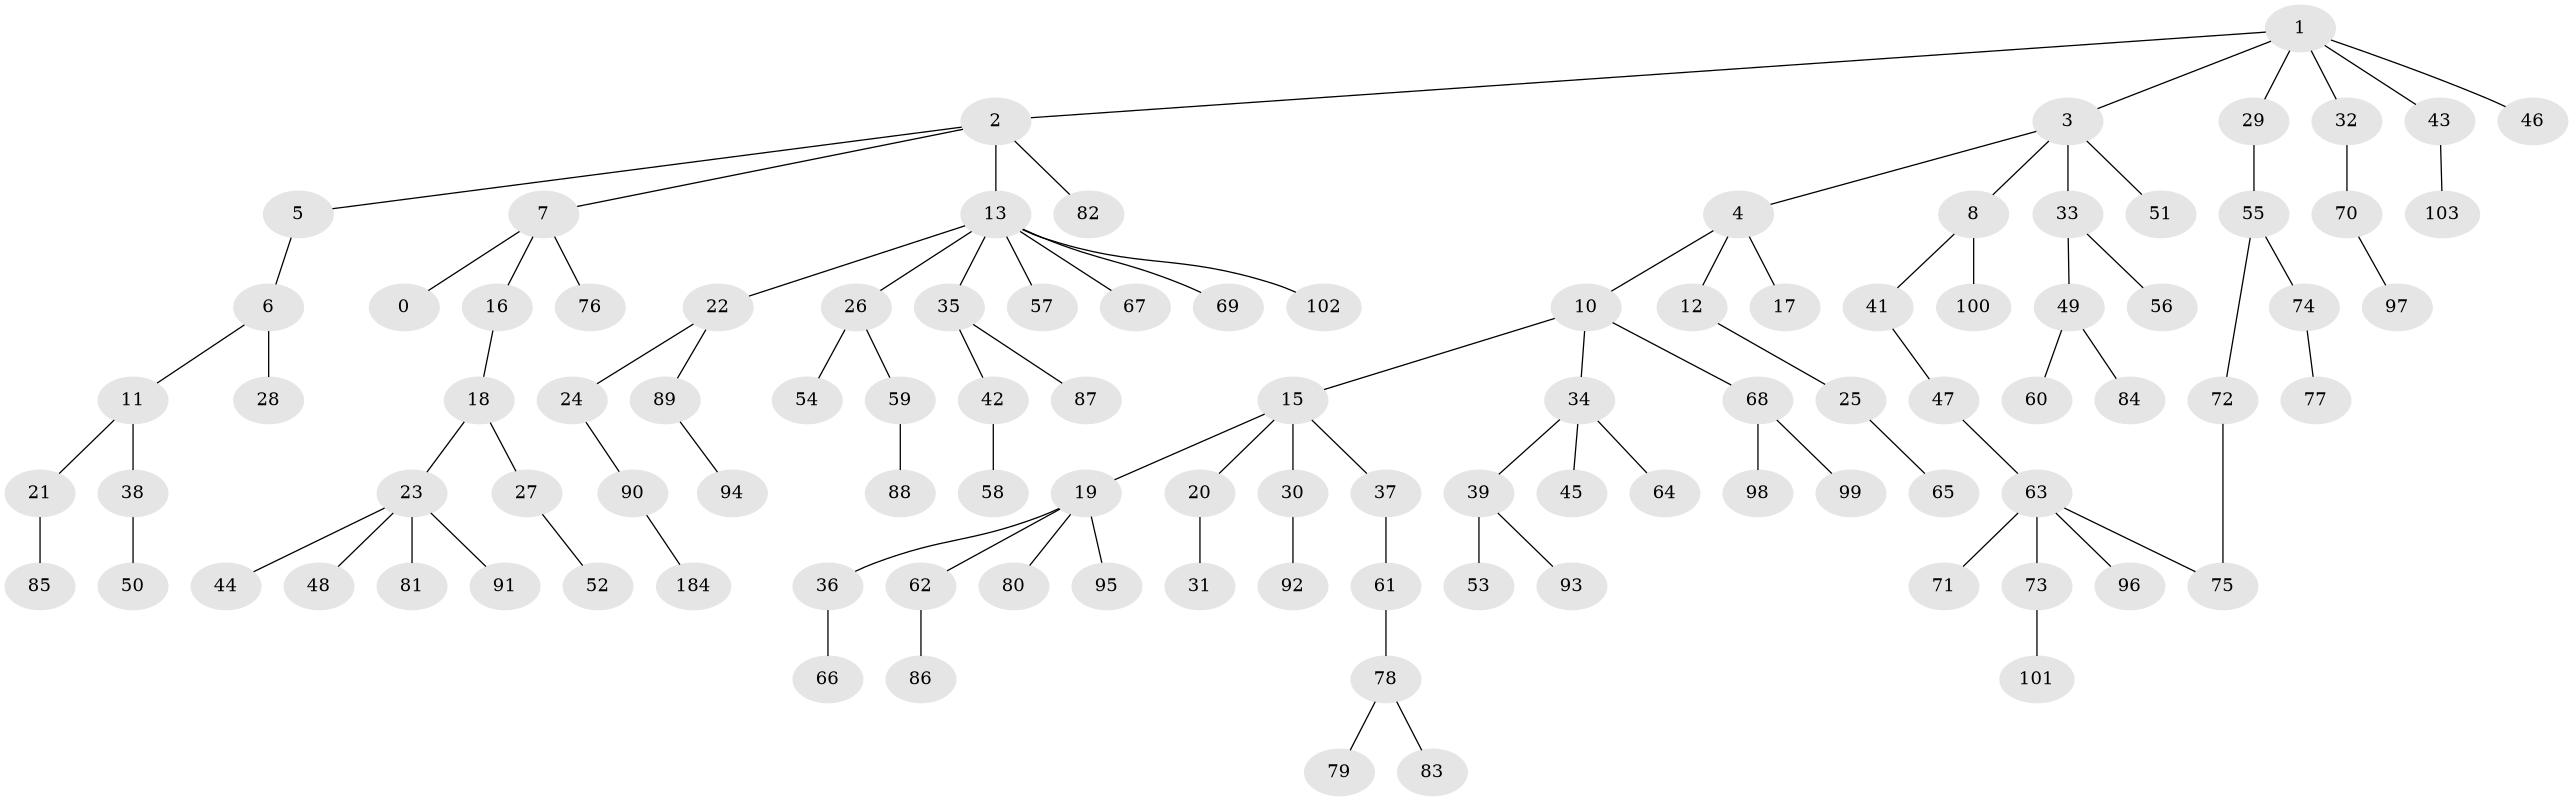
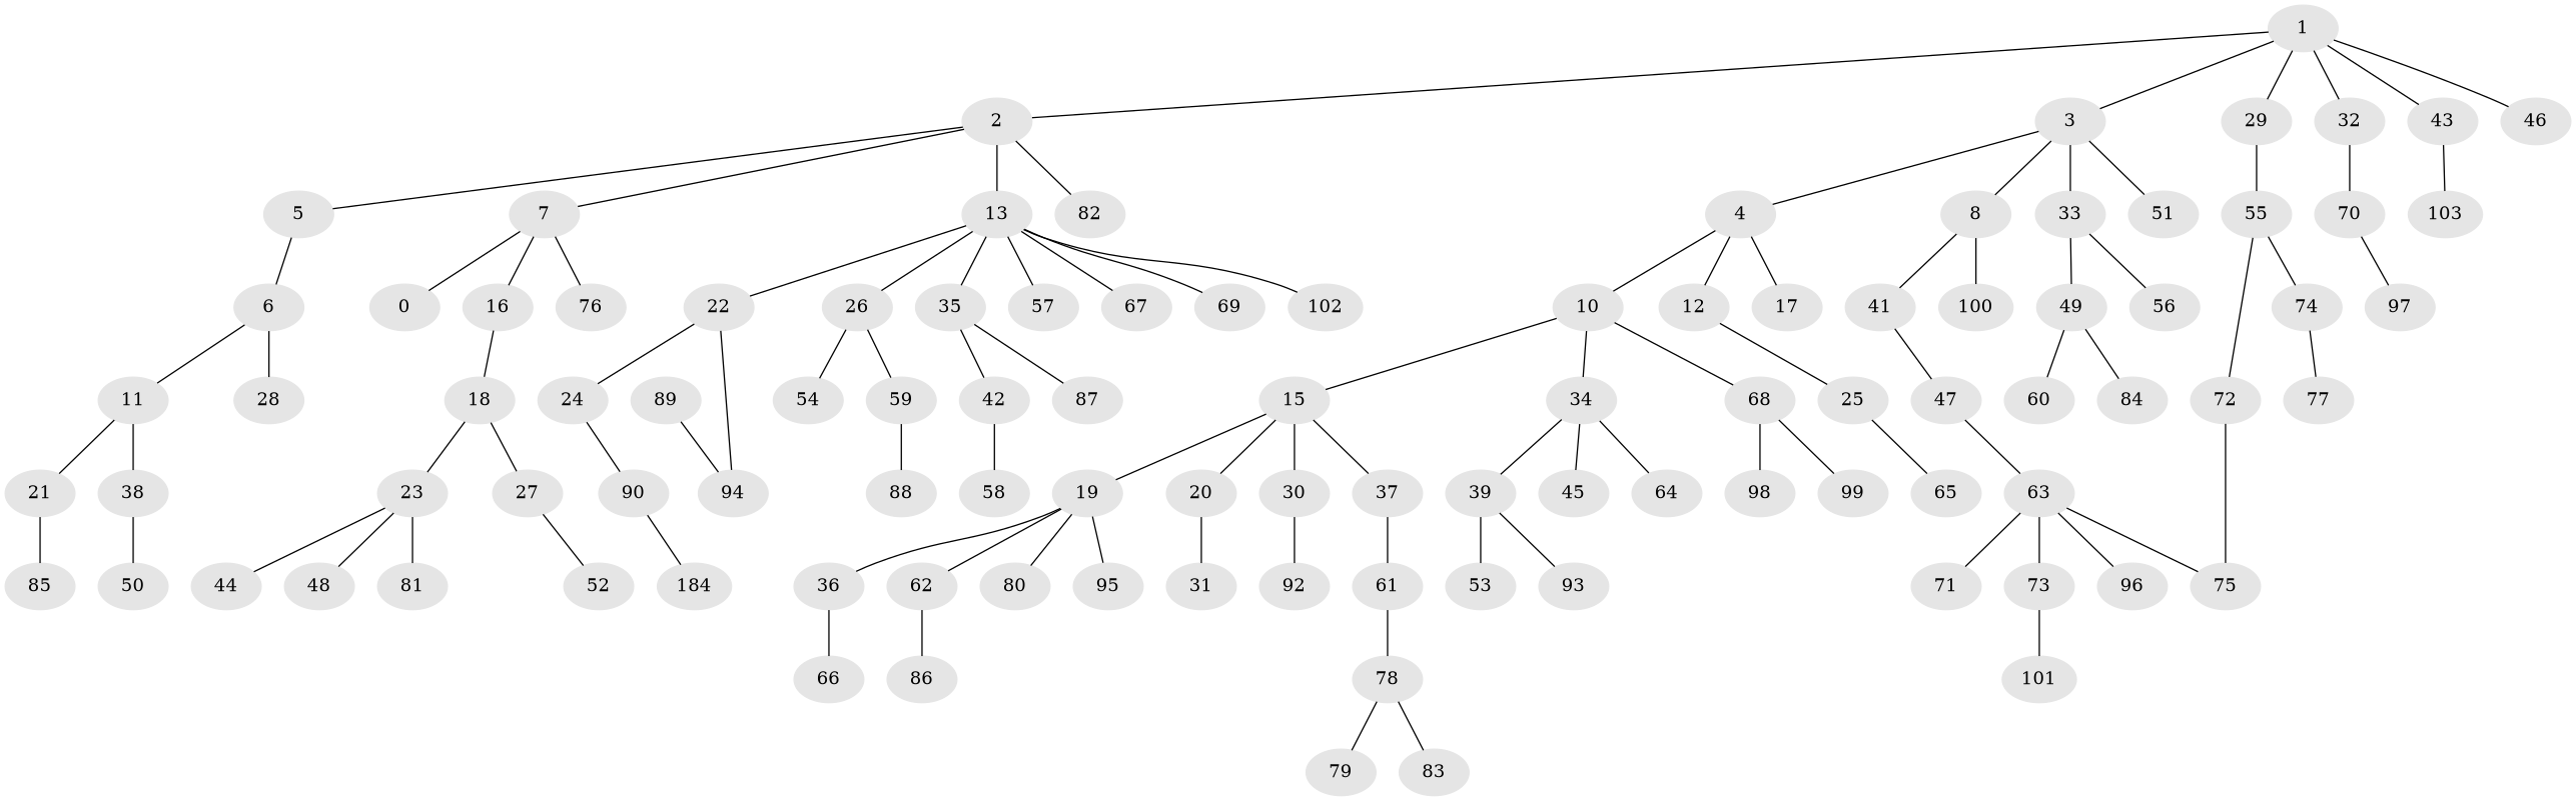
  graph {
    node [color=gray90 style=filled]
    edge [weight=1.0]
    1
    2
    3
    29
    32
    43
    46
    5
    7
    13
    82
    4
    8
    33
    51
    55
    70
    103
    6
    n20 [label=0]
    16
    76
    22
    26
    35
    57
    67
    69
    102
    10
    12
    17
    41
    100
    49
    56
    15
    34
    68
    25
    11
    28
    21
    38
    18
    47
    19
    20
    30
    37
    39
    45
    64
    98
    99
    85
    50
    65
    24
    89
    54
    59
    42
    87
    36
    62
    80
    95
    31
    92
    61
    23
    27
    44
    48
    81
-   91
    52
    66
    86
    90
    94
    n83 [label=184]
    88
    72
    74
    97
    60
    84
    53
    93
    58
    78
    63
    71
    73
    75
    96
    77
    79
    83
    101
    1 -- 2
    1 -- 3
    1 -- 29
    1 -- 32
    1 -- 43
    1 -- 46
    2 -- 5
    2 -- 7
    2 -- 13
    2 -- 82
    3 -- 4
    3 -- 8
    3 -- 33
    3 -- 51
    29 -- 55
    32 -- 70
    43 -- 103
    5 -- 6
    7 -- n20
    7 -- 16
    7 -- 76
    13 -- 22
    13 -- 26
    13 -- 35
    13 -- 57
    13 -- 67
    13 -- 69
    13 -- 102
    4 -- 10
    4 -- 12
    4 -- 17
    8 -- 41
    8 -- 100
    33 -- 49
    33 -- 56
    55 -- 72
    55 -- 74
    70 -- 97
    6 -- 11
    6 -- 28
    16 -- 18
    22 -- 24
-   22 -- 89
+   22 -- 94
    26 -- 54
    26 -- 59
    35 -- 42
    35 -- 87
    10 -- 15
    10 -- 34
    10 -- 68
    12 -- 25
    41 -- 47
    49 -- 60
    49 -- 84
    15 -- 19
    15 -- 20
    15 -- 30
    15 -- 37
    34 -- 39
    34 -- 45
    34 -- 64
    68 -- 98
    68 -- 99
    25 -- 65
    11 -- 21
    11 -- 38
    21 -- 85
    38 -- 50
    18 -- 23
    18 -- 27
    47 -- 63
    19 -- 36
    19 -- 62
    19 -- 80
    19 -- 95
    20 -- 31
    30 -- 92
    37 -- 61
    39 -- 53
    39 -- 93
    24 -- 90
    89 -- 94
    59 -- 88
    42 -- 58
    36 -- 66
    62 -- 86
    61 -- 78
    23 -- 44
    23 -- 48
    23 -- 81
-   23 -- 91
    27 -- 52
    90 -- n83
    72 -- 75
    74 -- 77
    78 -- 79
    78 -- 83
    63 -- 71
    63 -- 73
    63 -- 75
    63 -- 96
    73 -- 101
  }
